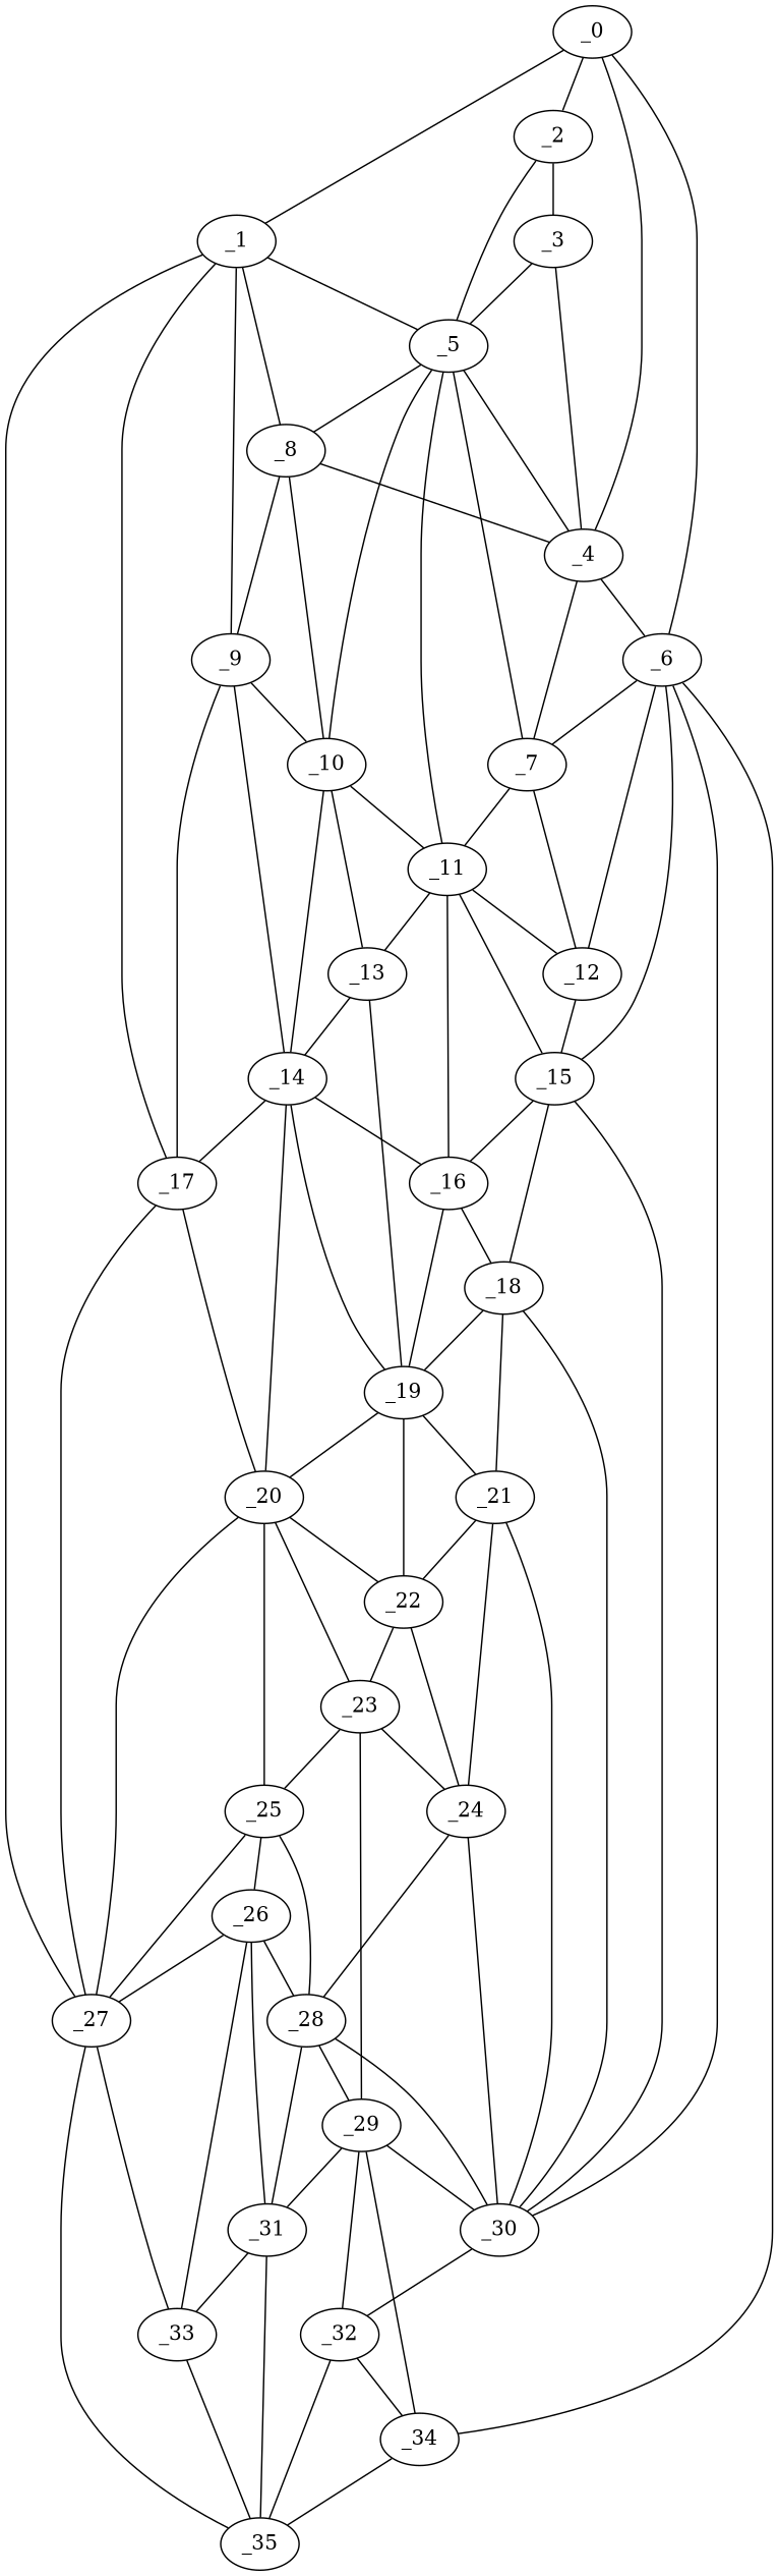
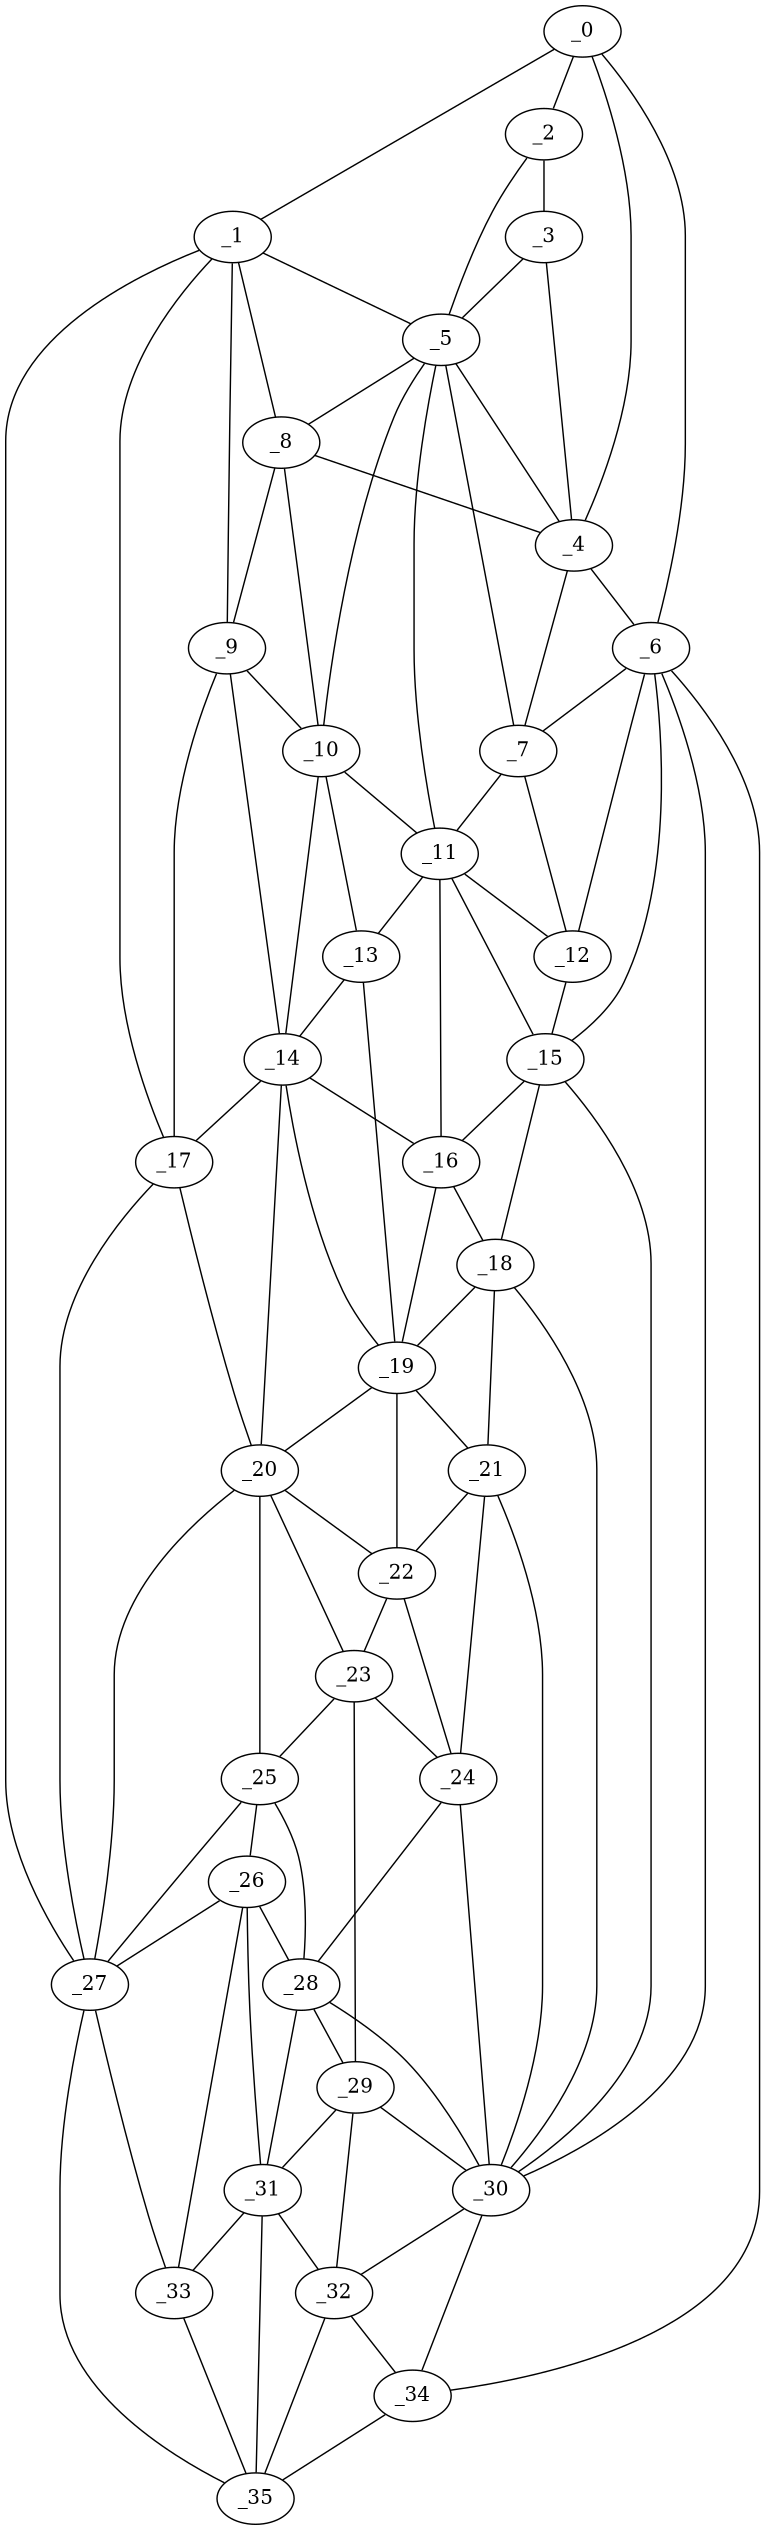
  graph {
    node [x=5 y=54]
    edge [valence=2]
    _0 [y=57]
    _1 [y=72]
    _2 [x=23]
    _4 [x=30 y=47]
    _6 [x=38 y=37]
    _5 [x=35 y=57]
    _8 [x=45 y=74]
    _9 [x=46 y=78]
    _17 [x=65 y=83]
    _27 [x=100 y=90]
    _3 [x=29 y=52]
    _7 [x=42 y=50]
    _12 [x=51 y=44]
    _15 [x=63 y=48]
    _30 [x=108 y=52]
    _34 [x=126]
    _10 [x=47 y=71]
    _11 [x=49 y=57]
    _14 [x=61 y=72]
    _20 [x=75 y=78]
    _33 [x=114 y=78]
    _35 [x=127 y=69]
    _16 [x=64]
    _18 [x=71]
    _32 [x=114 y=55]
    _13 [x=56 y=62]
    _19 [x=74 y=60]
    _22 [x=82 y=67]
    _23 [x=88 y=68]
    _25 [x=93 y=74]
    _21 [x=78 y=58]
    _24 [x=91 y=60]
    _29 [x=106 y=61]
    _28 [x=102 y=61]
    _26 [x=99 y=77]
    _31 [x=111 y=69]
    _0 -- _1 [valence=1]
    _0 -- _2 [valence=1]
    _0 -- _4
    _0 -- _6 [valence=1]
    _1 -- _5
    _1 -- _8 [valence=1]
    _1 -- _9
    _1 -- _17
    _1 -- _27 [valence=1]
    _2 -- _5
    _2 -- _3 [valence=1]
    _4 -- _6
    _4 -- _5
    _4 -- _7
    _6 -- _7
    _6 -- _12
    _6 -- _15
    _6 -- _30 [valence=1]
    _6 -- _34 [valence=1]
    _5 -- _8 [valence=1]
    _5 -- _7
    _5 -- _10
    _5 -- _11 [valence=1]
    _8 -- _4
    _8 -- _9
    _8 -- _10
    _9 -- _17 [valence=1]
    _9 -- _10
    _9 -- _14
    _17 -- _27
    _17 -- _20
    _27 -- _33
    _27 -- _35 [valence=1]
    _3 -- _4
    _3 -- _5
    _7 -- _12 [valence=1]
    _7 -- _11
    _12 -- _15 [valence=1]
    _15 -- _30
    _15 -- _16
    _15 -- _18 [valence=1]
-   _29 -- _34
+   _30 -- _34
    _30 -- _32
    _34 -- _35 [valence=1]
    _10 -- _11
    _10 -- _14
    _10 -- _13
    _11 -- _12
    _11 -- _15
    _11 -- _16 [valence=1]
    _11 -- _13 [valence=1]
    _14 -- _17
    _14 -- _20
    _14 -- _16
    _14 -- _19
    _20 -- _27
    _20 -- _22 [valence=1]
    _20 -- _23
    _20 -- _25
    _33 -- _35
    _16 -- _18
    _16 -- _19
    _18 -- _30 [valence=1]
    _18 -- _19 [valence=1]
    _18 -- _21
    _32 -- _34 [valence=1]
    _32 -- _35 [valence=1]
    _13 -- _14
    _13 -- _19
    _19 -- _20
    _19 -- _22
    _19 -- _21
    _22 -- _23
    _22 -- _24 [valence=1]
    _23 -- _25
    _23 -- _24
    _23 -- _29 [valence=1]
    _25 -- _27 [valence=1]
    _25 -- _28
    _25 -- _26
    _21 -- _30
    _21 -- _22 [valence=1]
    _21 -- _24
    _24 -- _30
    _24 -- _28
    _29 -- _30 [valence=1]
    _29 -- _32 [valence=1]
    _29 -- _31
    _28 -- _30
    _28 -- _29
    _28 -- _31
    _26 -- _27
    _26 -- _33
    _26 -- _28
    _26 -- _31 [valence=1]
    _31 -- _33
    _31 -- _35 [valence=1]
+   _31 -- _32
  }
